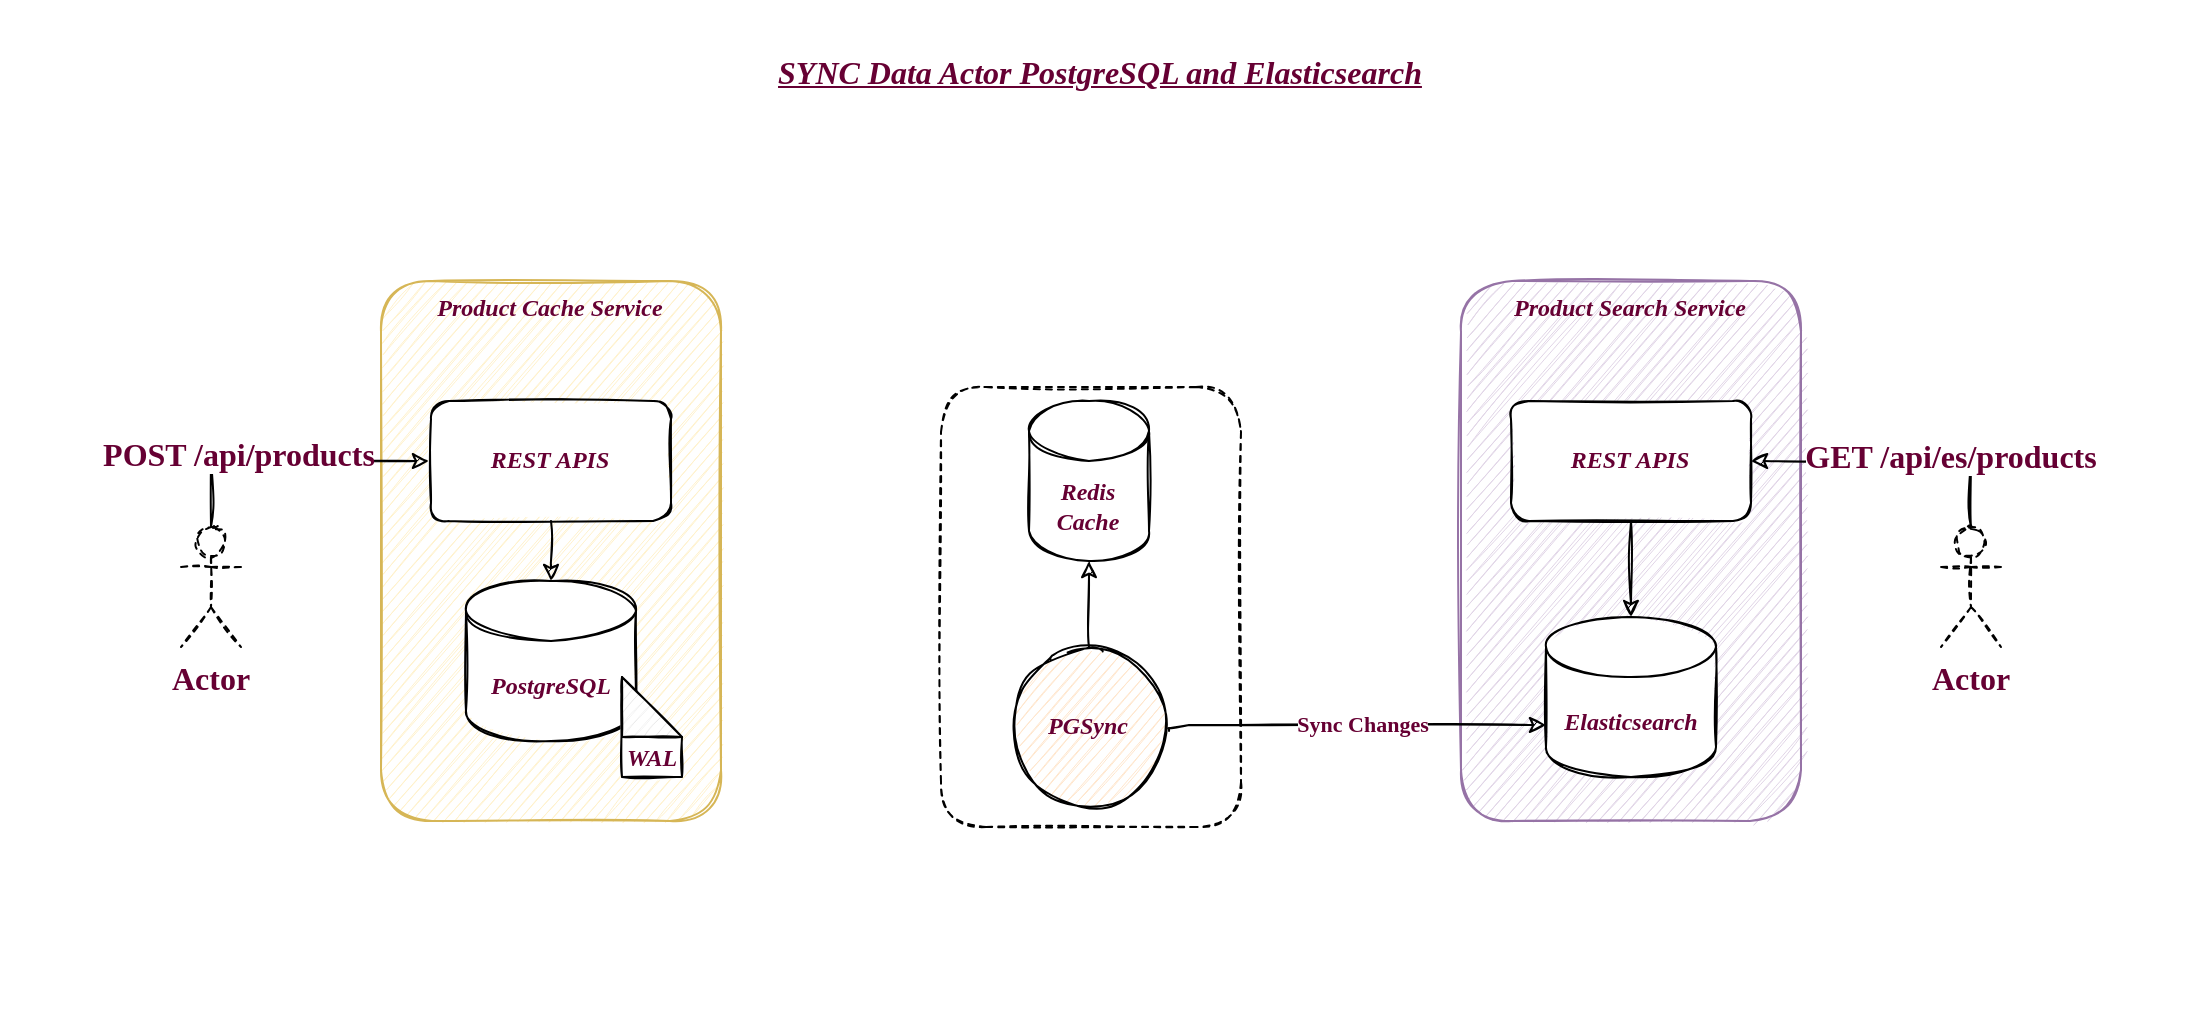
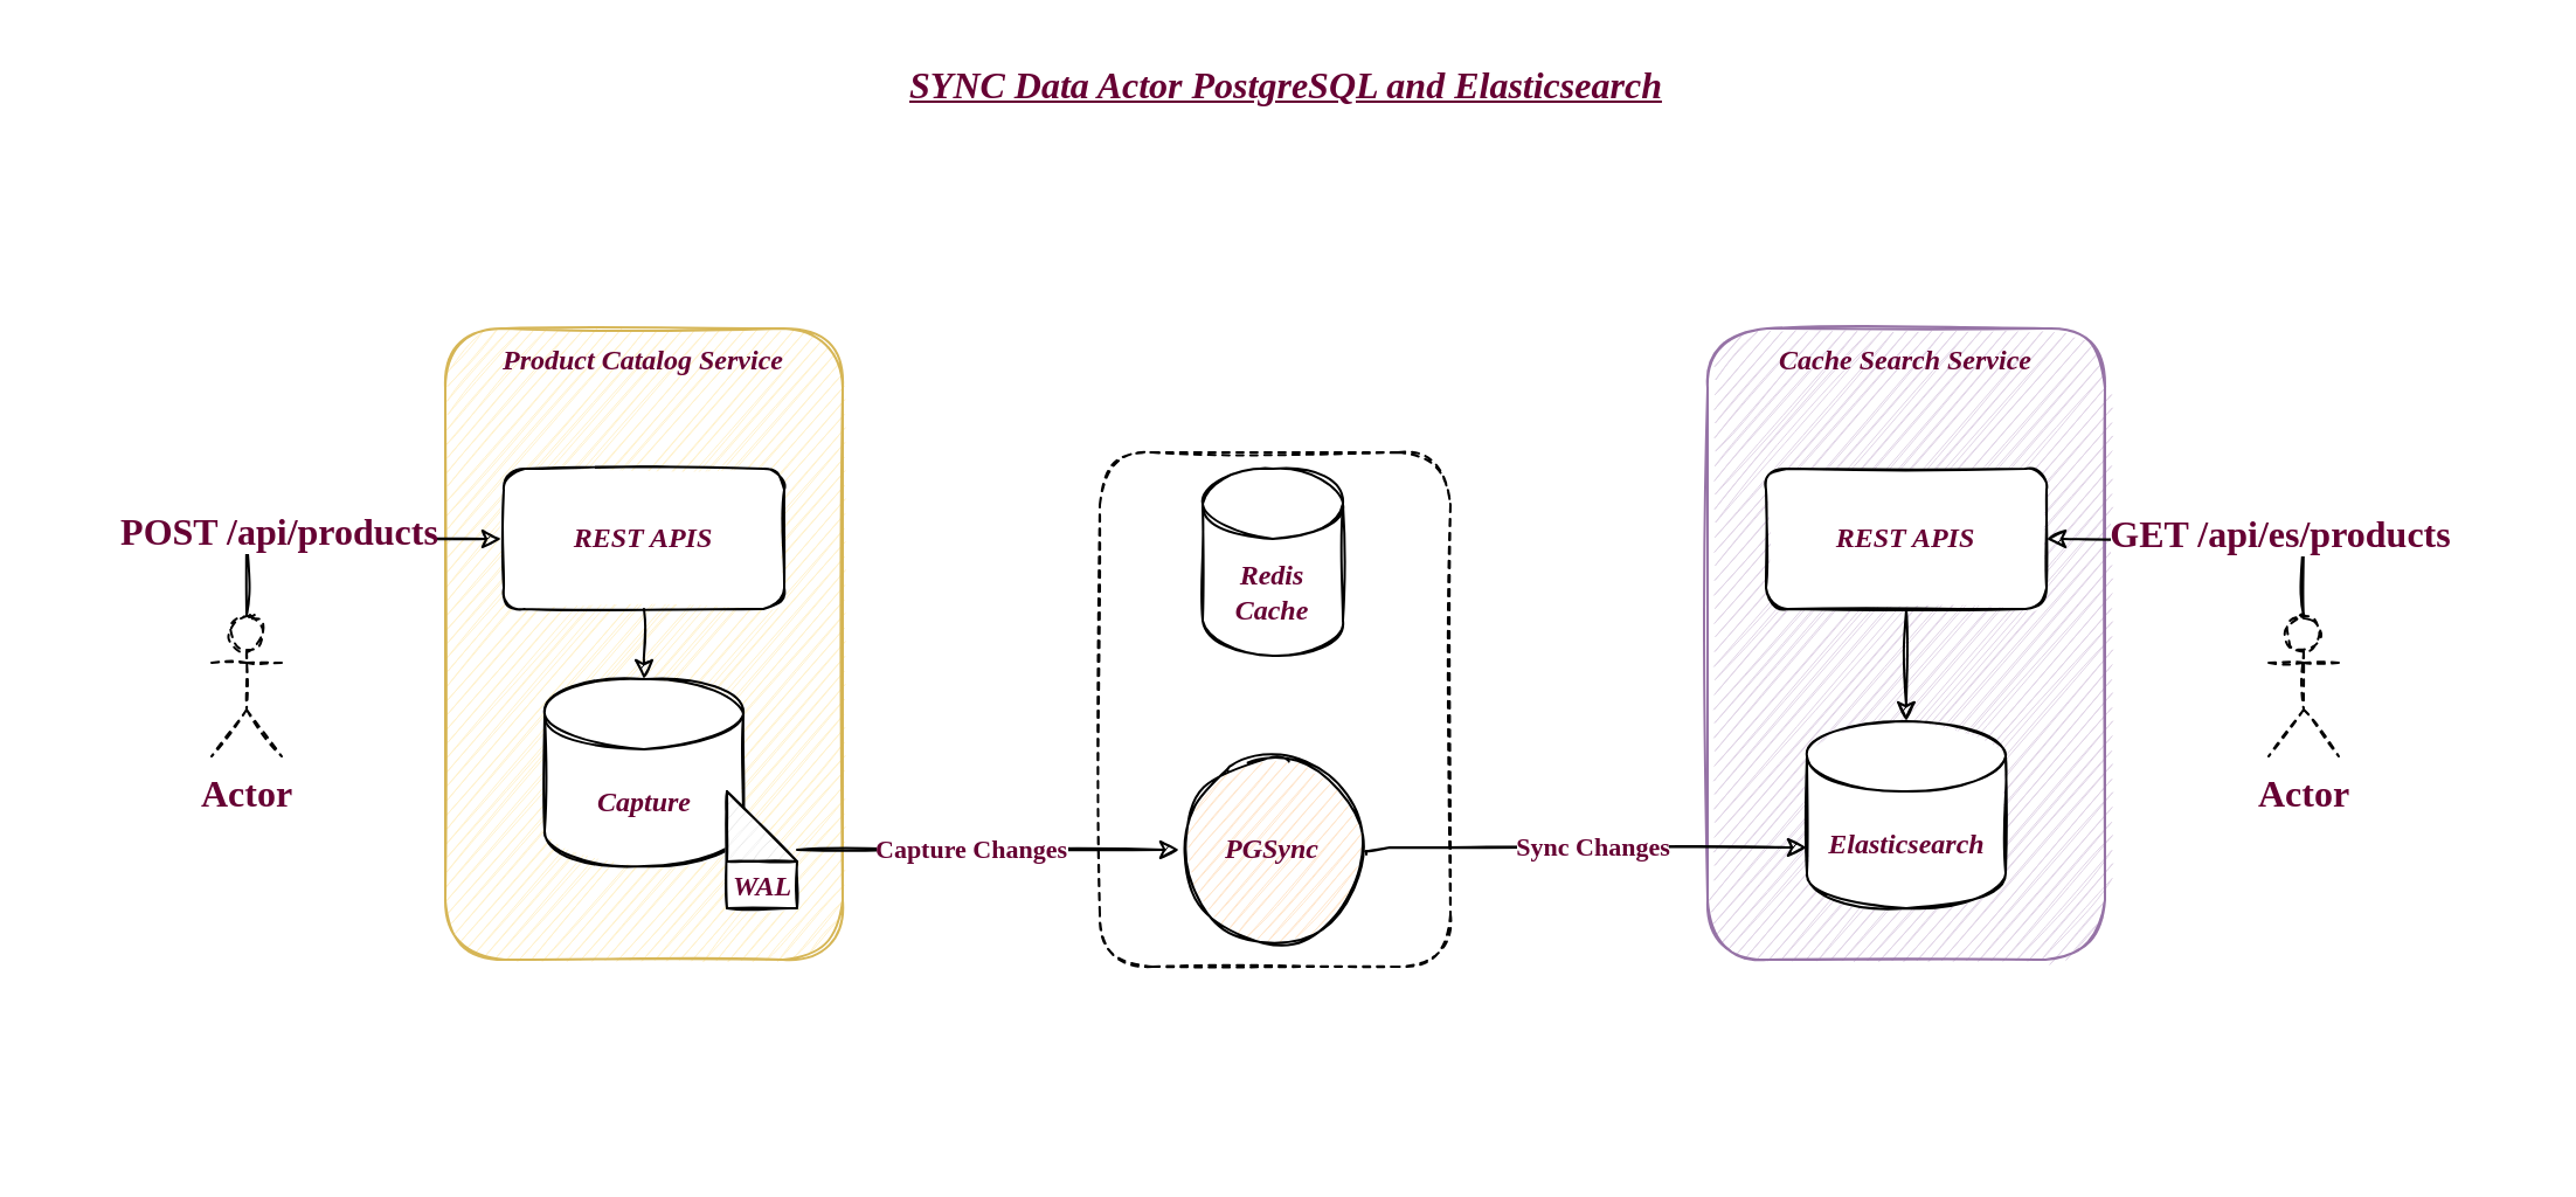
  <mxCell id="0" />
  <mxCell id="1" parent="0" />
  <mxCell id="2" value="SYNC Data Actor PostgreSQL and Elasticsearch" style="rounded=0;whiteSpace=wrap;html=1;shadow=0;dashed=1;sketch=1;fontFamily=Lucida Console;fillColor=none;verticalAlign=top;fontStyle=7;fontSize=16;strokeColor=none;fontColor=#660033;" parent="1" vertex="1"><mxGeometry x="20" y="20" width="1060" height="470" as="geometry" /></mxCell>
  <mxCell id="3" value="" style="whiteSpace=wrap;html=1;fontFamily=Lucida Console;dashed=1;fillColor=none;shadow=0;sketch=1;rounded=1;fontStyle=3;fontColor=#660033;" parent="1" vertex="1"><mxGeometry x="470" y="193" width="150" height="220" as="geometry" /></mxCell>
- <mxCell id="4" value="Product Cache Service" style="whiteSpace=wrap;html=1;verticalAlign=top;fontStyle=3;fontFamily=Lucida Console;fillColor=#fff2cc;strokeColor=#d6b656;shadow=0;sketch=1;rounded=1;fontColor=#660033;" parent="1" vertex="1"><mxGeometry x="190" y="140" width="170" height="270" as="geometry" /></mxCell>
- <mxCell id="5" value="PostgreSQL" style="shape=cylinder3;whiteSpace=wrap;html=1;boundedLbl=1;backgroundOutline=1;size=15;fontStyle=3;fontFamily=Lucida Console;shadow=0;sketch=1;rounded=1;fontColor=#660033;" parent="1" vertex="1"><mxGeometry x="232.5" y="290" width="85" height="80" as="geometry" /></mxCell>
+ <mxCell id="4" value="Product Catalog Service" style="whiteSpace=wrap;html=1;verticalAlign=top;fontStyle=3;fontFamily=Lucida Console;fillColor=#fff2cc;strokeColor=#d6b656;shadow=0;sketch=1;rounded=1;fontColor=#660033;" parent="1" vertex="1"><mxGeometry x="190" y="140" width="170" height="270" as="geometry" /></mxCell>
+ <mxCell id="5" value="Capture" style="shape=cylinder3;whiteSpace=wrap;html=1;boundedLbl=1;backgroundOutline=1;size=15;fontStyle=3;fontFamily=Lucida Console;shadow=0;sketch=1;rounded=1;fontColor=#660033;" parent="1" vertex="1"><mxGeometry x="232.5" y="290" width="85" height="80" as="geometry" /></mxCell>
  <mxCell id="6" value="" style="edgeStyle=orthogonalEdgeStyle;rounded=0;sketch=1;orthogonalLoop=1;jettySize=auto;html=1;shadow=0;fontFamily=Lucida Console;fontStyle=3;fontColor=#660033;" parent="1" source="7" edge="1"><mxGeometry relative="1" as="geometry"><mxPoint x="275" y="290" as="targetPoint" /></mxGeometry></mxCell>
  <mxCell id="7" value="REST APIS" style="whiteSpace=wrap;html=1;fontStyle=3;fontFamily=Lucida Console;shadow=0;sketch=1;rounded=1;fontColor=#660033;" parent="1" vertex="1"><mxGeometry x="215" y="200" width="120" height="60" as="geometry" /></mxCell>
- <mxCell id="8" style="edgeStyle=orthogonalEdgeStyle;orthogonalLoop=1;jettySize=auto;html=1;fontStyle=3;fontFamily=Lucida Console;shadow=0;sketch=1;fontColor=#660033;" parent="1" source="9" target="19" edge="1"><mxGeometry relative="1" as="geometry" /></mxCell>
  <mxCell id="9" value="PGSync" style="ellipse;whiteSpace=wrap;html=1;aspect=fixed;fontStyle=3;fontFamily=Lucida Console;shadow=0;sketch=1;rounded=1;fontColor=#660033;fillColor=#ffe6cc;" parent="1" vertex="1"><mxGeometry x="504" y="323" width="80" height="80" as="geometry" /></mxCell>
+ <mxCell id="10" style="edgeStyle=orthogonalEdgeStyle;orthogonalLoop=1;jettySize=auto;html=1;fontStyle=3;fontFamily=Lucida Console;shadow=0;sketch=1;fontColor=#660033;" parent="1" source="12" target="9" edge="1"><mxGeometry relative="1" as="geometry"><Array as="points"><mxPoint x="400" y="363" /><mxPoint x="400" y="363" /></Array></mxGeometry></mxCell>
+ <mxCell id="11" value="Capture Changes" style="edgeLabel;html=1;align=center;verticalAlign=middle;resizable=0;points=[];fontColor=#660033;fontFamily=Lucida Console;fontStyle=1" vertex="1" connectable="0" parent="10"><mxGeometry x="-0.37" y="1" relative="1" as="geometry"><mxPoint x="22" as="offset" /></mxGeometry></mxCell>
  <mxCell id="12" value="WAL" style="shape=note;whiteSpace=wrap;html=1;backgroundOutline=1;darkOpacity=0.05;verticalAlign=bottom;fontStyle=3;fontFamily=Lucida Console;shadow=0;sketch=1;rounded=1;fontColor=#660033;" parent="1" vertex="1"><mxGeometry x="310.5" y="338" width="30" height="50" as="geometry" /></mxCell>
- <mxCell id="13" value="Product Search Service" style="whiteSpace=wrap;html=1;verticalAlign=top;fontStyle=3;fontFamily=Lucida Console;fillColor=#e1d5e7;strokeColor=#9673a6;shadow=0;sketch=1;rounded=1;fontColor=#660033;" parent="1" vertex="1"><mxGeometry x="730" y="140" width="170" height="270" as="geometry" /></mxCell>
+ <mxCell id="13" value="Cache Search Service" style="whiteSpace=wrap;html=1;verticalAlign=top;fontStyle=3;fontFamily=Lucida Console;fillColor=#e1d5e7;strokeColor=#9673a6;shadow=0;sketch=1;rounded=1;fontColor=#660033;" parent="1" vertex="1"><mxGeometry x="730" y="140" width="170" height="270" as="geometry" /></mxCell>
  <mxCell id="14" value="Elasticsearch" style="shape=cylinder3;whiteSpace=wrap;html=1;boundedLbl=1;backgroundOutline=1;size=15;fontStyle=3;fontFamily=Lucida Console;shadow=0;sketch=1;rounded=1;fontColor=#660033;" parent="1" vertex="1"><mxGeometry x="772.5" y="308" width="85" height="80" as="geometry" /></mxCell>
  <mxCell id="15" value="" style="edgeStyle=orthogonalEdgeStyle;rounded=0;sketch=1;orthogonalLoop=1;jettySize=auto;html=1;shadow=0;fontFamily=Lucida Console;fontStyle=3;fontColor=#660033;" parent="1" source="16" target="14" edge="1"><mxGeometry relative="1" as="geometry" /></mxCell>
  <mxCell id="16" value="REST APIS" style="whiteSpace=wrap;html=1;fontStyle=3;fontFamily=Lucida Console;shadow=0;sketch=1;rounded=1;fontColor=#660033;" parent="1" vertex="1"><mxGeometry x="755" y="200" width="120" height="60" as="geometry" /></mxCell>
  <mxCell id="17" style="edgeStyle=orthogonalEdgeStyle;orthogonalLoop=1;jettySize=auto;html=1;fontStyle=3;fontFamily=Lucida Console;exitX=1;exitY=0.5;exitDx=0;exitDy=0;shadow=0;sketch=1;fontColor=#660033;" parent="1" edge="1"><mxGeometry relative="1" as="geometry"><mxPoint x="584" y="365" as="sourcePoint" /><mxPoint x="772.5" y="362" as="targetPoint" /><Array as="points"><mxPoint x="584" y="362" /></Array></mxGeometry></mxCell>
  <mxCell id="18" value="Sync Changes" style="edgeLabel;html=1;align=center;verticalAlign=middle;resizable=0;points=[];fontColor=#660033;fontFamily=Lucida Console;fontStyle=1" vertex="1" connectable="0" parent="17"><mxGeometry x="-0.091" y="3" relative="1" as="geometry"><mxPoint x="12" y="2" as="offset" /></mxGeometry></mxCell>
  <mxCell id="19" value="Redis&lt;br&gt;Cache" style="shape=cylinder3;whiteSpace=wrap;html=1;boundedLbl=1;backgroundOutline=1;size=15;fontStyle=3;fontFamily=Lucida Console;shadow=0;sketch=1;rounded=1;fontColor=#660033;" parent="1" vertex="1"><mxGeometry x="514" y="200" width="60" height="80" as="geometry" /></mxCell>
  <mxCell id="20" style="edgeStyle=orthogonalEdgeStyle;rounded=0;sketch=1;orthogonalLoop=1;jettySize=auto;html=1;shadow=0;fontFamily=Lucida Console;fontSize=16;exitX=0.5;exitY=0;exitDx=0;exitDy=0;exitPerimeter=0;fontColor=#660033;fontStyle=1" parent="1" source="22" edge="1"><mxGeometry relative="1" as="geometry"><mxPoint x="39" y="260" as="sourcePoint" /><mxPoint x="214" y="230" as="targetPoint" /><Array as="points"><mxPoint x="105" y="230" /></Array></mxGeometry></mxCell>
  <mxCell id="21" value="POST /api/products" style="edgeLabel;html=1;align=center;verticalAlign=middle;resizable=0;points=[];fontSize=16;fontFamily=Lucida Console;fontColor=#660033;fontStyle=1" parent="20" vertex="1" connectable="0"><mxGeometry x="-0.346" y="4" relative="1" as="geometry"><mxPoint as="offset" /></mxGeometry></mxCell>
  <mxCell id="22" value="Actor" style="shape=umlActor;verticalLabelPosition=bottom;verticalAlign=top;html=1;outlineConnect=0;rounded=1;shadow=0;dashed=1;sketch=1;fontFamily=Lucida Console;fontSize=16;fillColor=none;fontColor=#660033;fontStyle=1" parent="1" vertex="1"><mxGeometry y="263" width="30" height="60" as="geometry" x="90" /></mxCell>
  <mxCell id="23" style="edgeStyle=orthogonalEdgeStyle;rounded=0;sketch=1;orthogonalLoop=1;jettySize=auto;html=1;entryX=1;entryY=0.5;entryDx=0;entryDy=0;shadow=0;fontFamily=Lucida Console;fontSize=16;fontColor=#660033;fontStyle=1" parent="1" source="25" target="16" edge="1"><mxGeometry relative="1" as="geometry"><Array as="points"><mxPoint x="985" y="230" /></Array></mxGeometry></mxCell>
  <mxCell id="24" value="GET /api/es/products" style="edgeLabel;html=1;align=center;verticalAlign=middle;resizable=0;points=[];fontSize=16;fontFamily=Lucida Console;fontColor=#660033;fontStyle=1" parent="23" vertex="1" connectable="0"><mxGeometry x="-0.39" y="-3" relative="1" as="geometry"><mxPoint as="offset" /></mxGeometry></mxCell>
  <mxCell id="25" value="Actor" style="shape=umlActor;verticalLabelPosition=bottom;verticalAlign=top;html=1;outlineConnect=0;rounded=1;shadow=0;dashed=1;labelBackgroundColor=none;sketch=1;fontFamily=Lucida Console;fontSize=16;fillColor=none;fontColor=#660033;fontStyle=1" parent="1" vertex="1"><mxGeometry x="970" y="263" width="30" height="60" as="geometry" /></mxCell>
